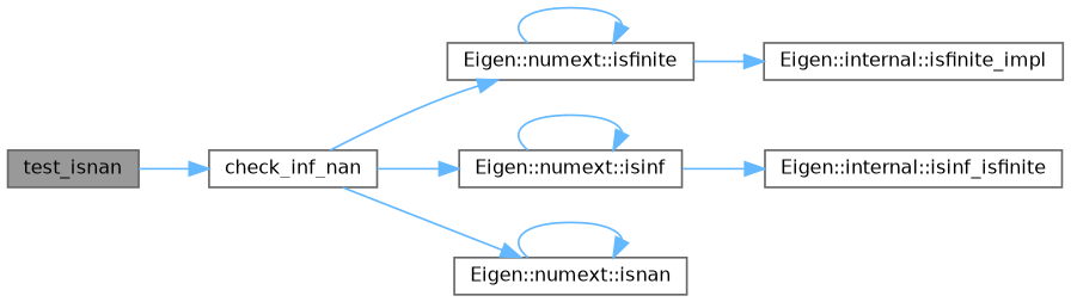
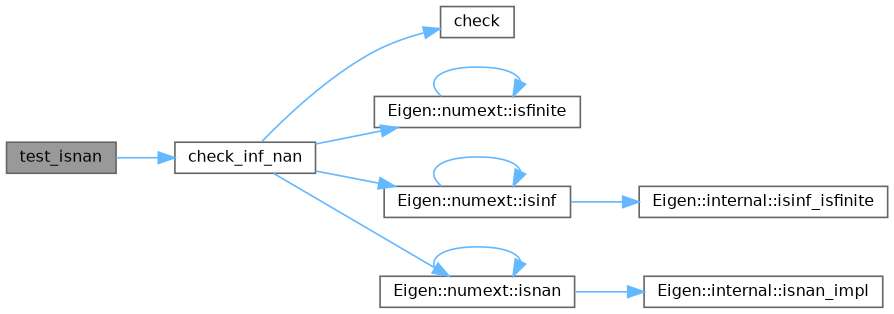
  digraph {
    rankdir=LR
    node [color=grey40 fillcolor=white fontname=Helvetica fontsize=10 shape=box style=filled]
    edge [color=steelblue1 fontname=Helvetica fontsize=10 labelfontname=Helvetica labelfontsize=10 style=solid]
    n1 [color=gray40 fillcolor=grey60 fontcolor=black height=0.2 label=test_isnan width=0.4]
    n2 [height=0.2 label=check_inf_nan width=0.4]
+   n3 [height=0.2 label=check width=0.4]
    n4 [height=0.2 label="Eigen::numext::isfinite" width=0.4]
    n5 [height=0.2 label="Eigen::numext::isinf" width=0.4]
    n6 [height=0.2 label="Eigen::numext::isnan" width=0.4]
-   n7 [height=0.2 label="Eigen::internal::isfinite_impl" width=0.4]
    n8 [height=0.2 label="Eigen::internal::isinf_isfinite" width=0.4]
+   n9 [height=0.2 label="Eigen::internal::isnan_impl" width=0.4]
    n1 -> n2
+   n2 -> n3
    n2 -> n4
    n2 -> n5
    n2 -> n6
    n4 -> n4
-   n4 -> n7
    n5 -> n5
    n5 -> n8
    n6 -> n6
+   n6 -> n9
  }
